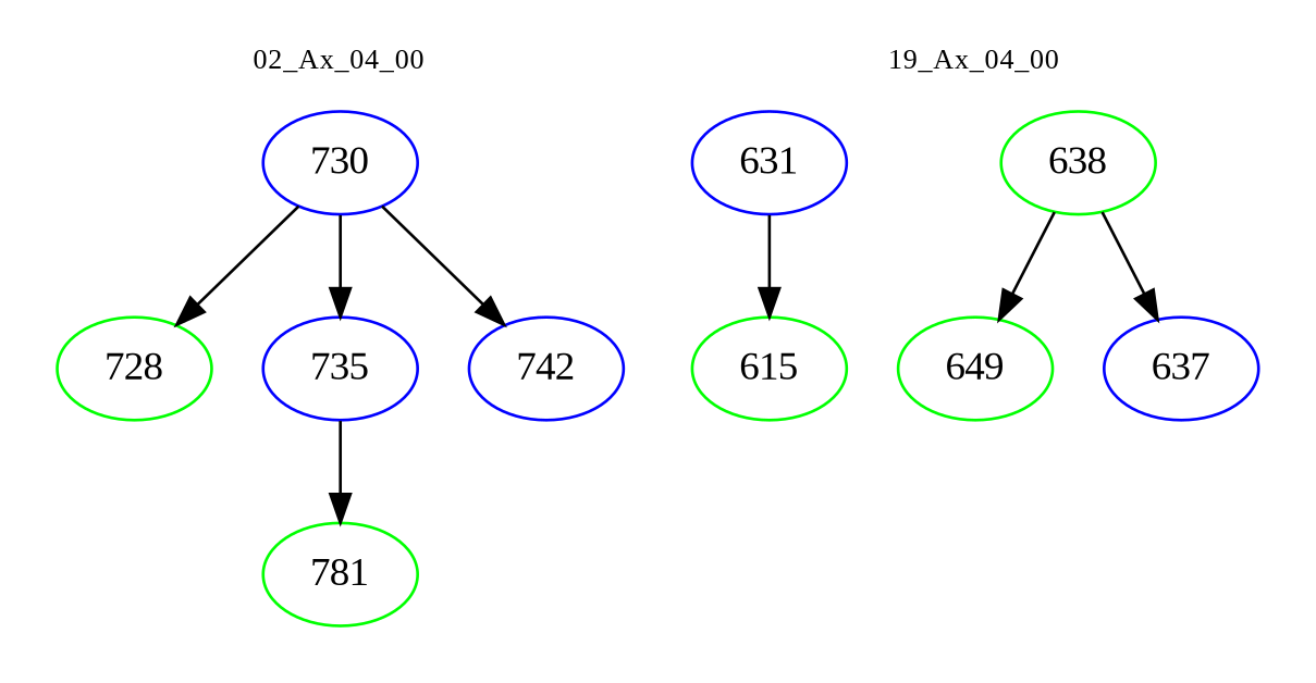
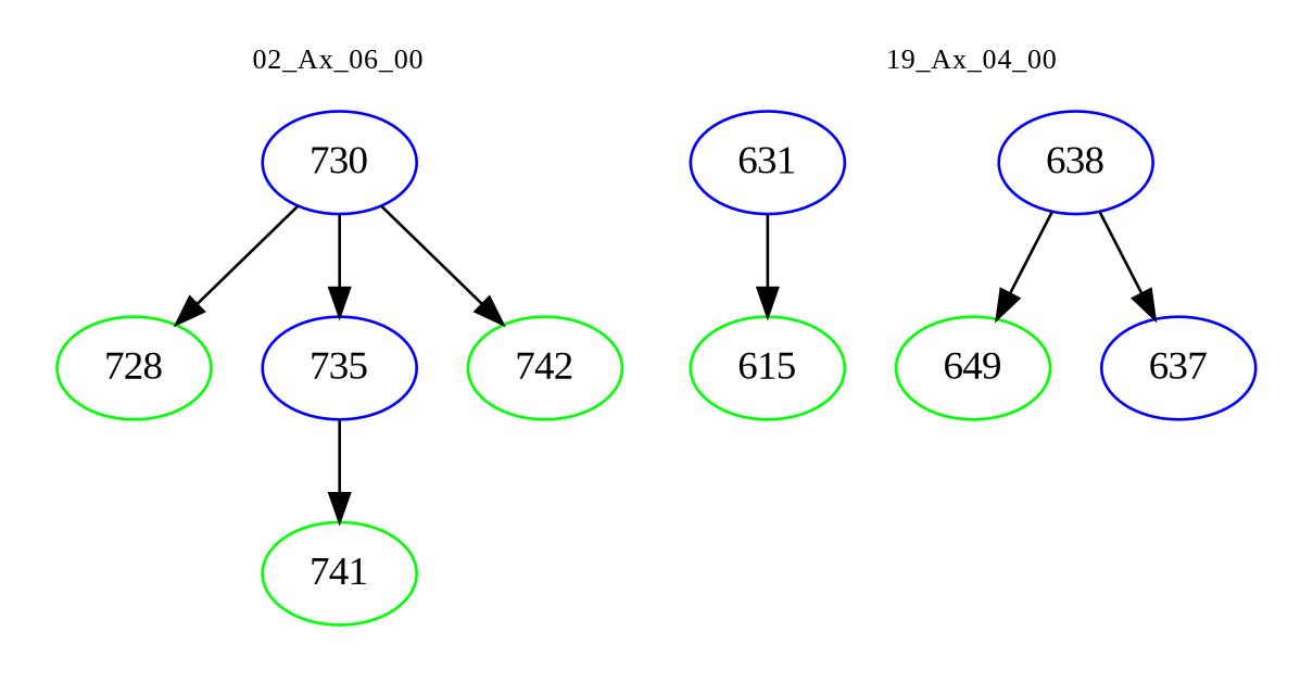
  digraph {
    fontname="Liberation Serif"
    node [color=blue fontname="Liberation Serif"]
    edge [color=black fontname="Liberation Serif"]
    n1 [label=730]
    n2 [color=green label=728]
    n3 [label=735]
-   n4 [label=742]
-   n5 [color=green label=781]
-   n6 [color=green label=638]
+   n4 [color=green label=742]
+   n5 [color=green label=741]
+   n6 [label=638]
    n7 [label=631]
    n8 [color=green label=649]
    n9 [label=637]
    n10 [color=green label=615]
    subgraph cluster_1 {
      color=white
      fontsize=10
-     label="02_Ax_04_00"
+     label="02_Ax_06_00"
      n1
      n2
      n3
      n4
      n5
    }
    subgraph cluster_2 {
      color=white
      fontsize=10
      label="19_Ax_04_00"
      n6
      n7
      n8
      n9
      n10
    }
    n1 -> n2
    n1 -> n3
    n1 -> n4
    n3 -> n5
    n6 -> n8
    n6 -> n9
    n7 -> n10
  }
